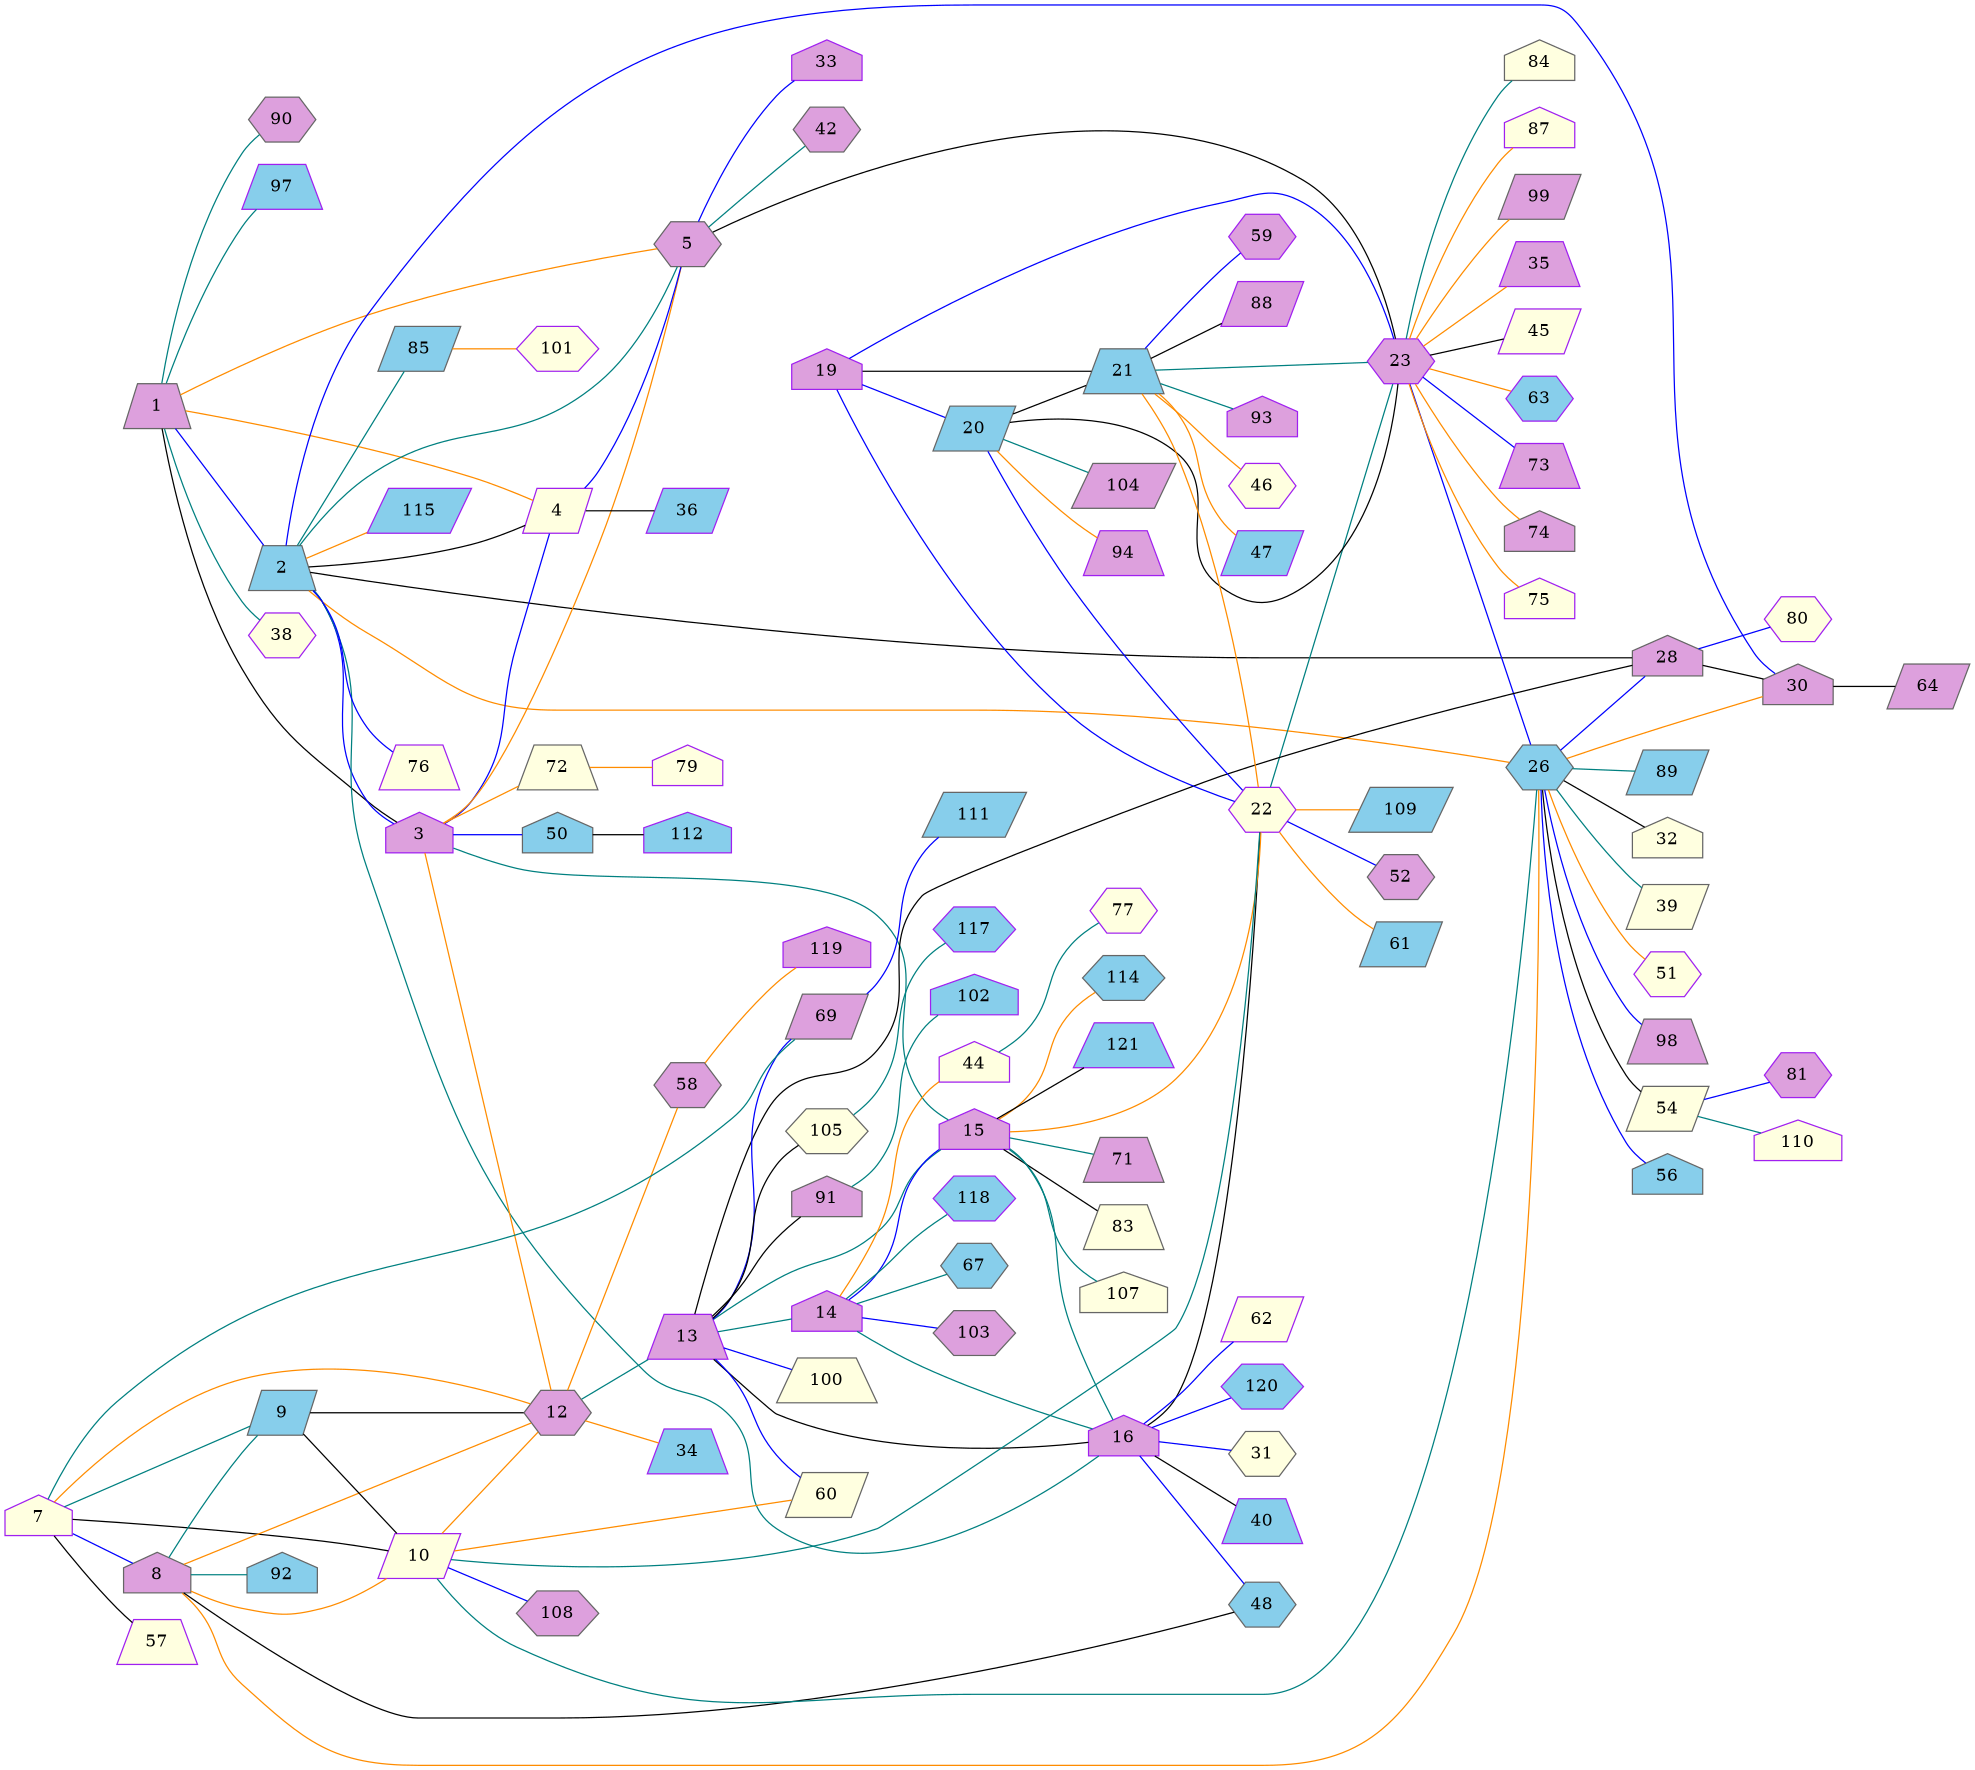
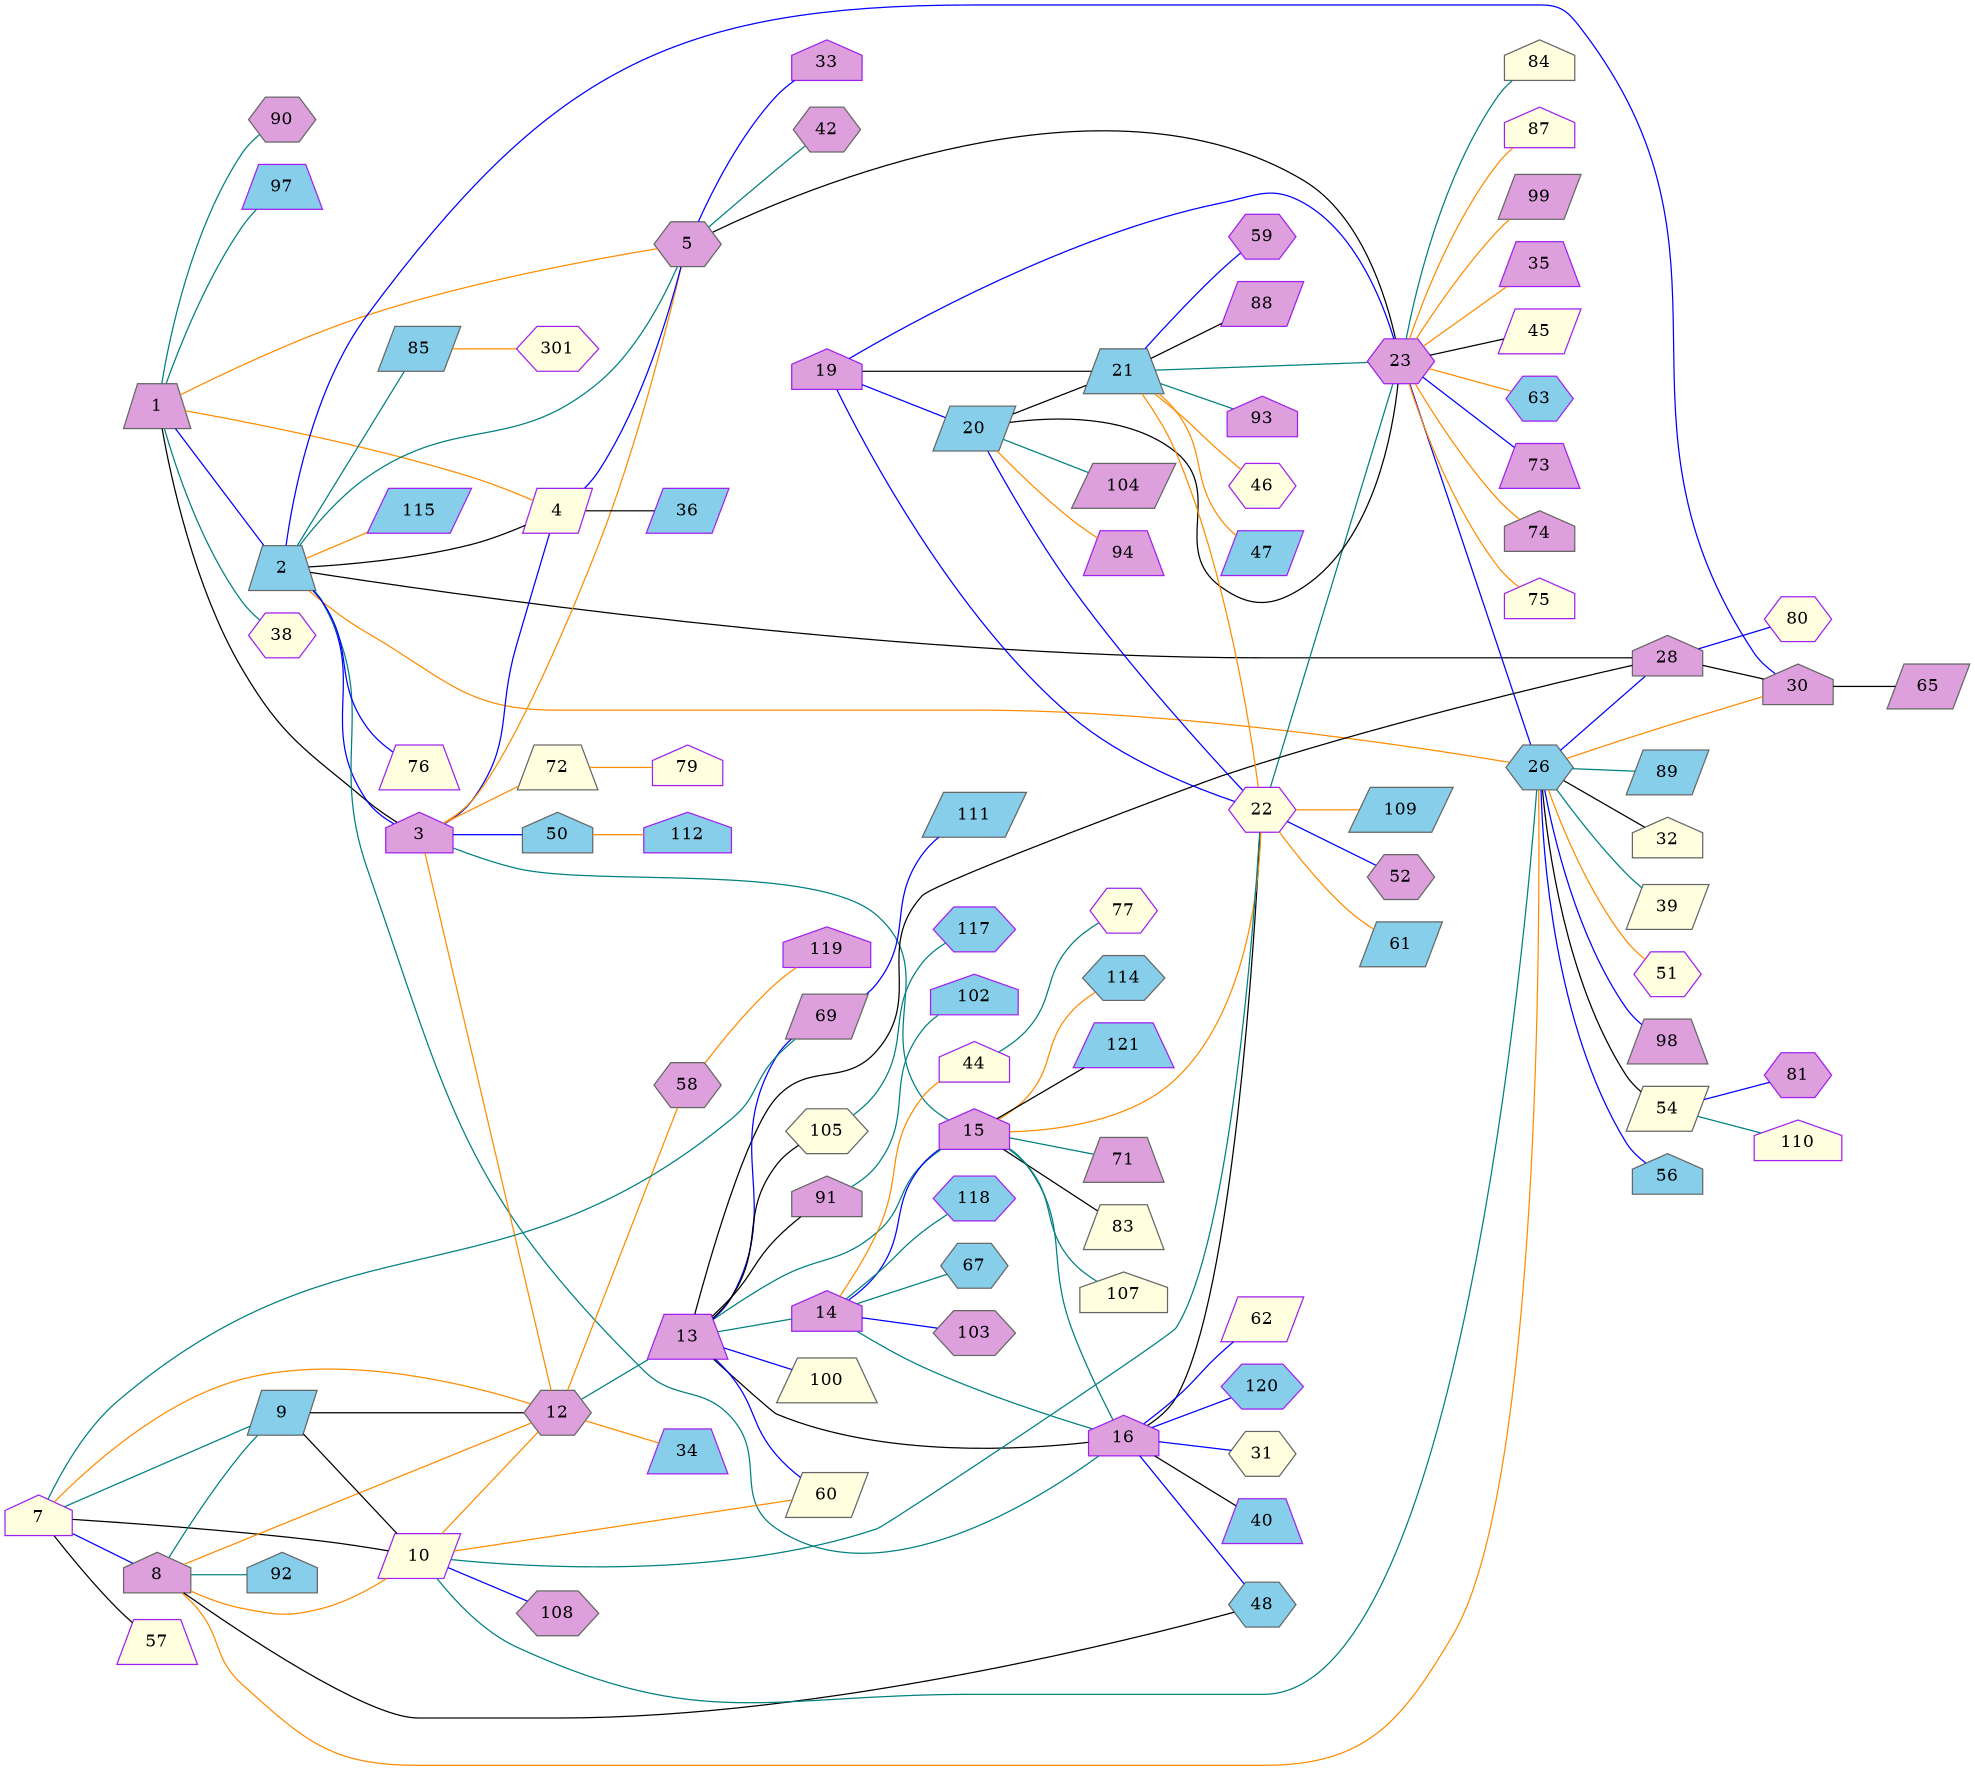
  graph {
    rankdir=LR
    node [color=purple fillcolor=plum shape=hexagon style=filled]
    edge [color=darkorange]
    1 [color=gray40 shape=trapezium super="+6"]
    2 [color=gray40 fillcolor=skyblue shape=trapezium super="+25"]
    3 [shape=house super="+113"]
    4 [fillcolor=lightyellow shape=parallelogram super="+82"]
    5 [color=gray40 super="+55"]
    38 [fillcolor=lightyellow]
    90 [color=gray40]
    97 [fillcolor=skyblue shape=trapezium]
    16 [shape=house super="+17"]
    26 [color=gray40 fillcolor=skyblue super="+27"]
    28 [color=gray40 shape=house super="+29"]
    30 [color=gray40 shape=house super="+41"]
    76 [fillcolor=lightyellow shape=trapezium]
    85 [color=gray40 fillcolor=skyblue shape=parallelogram]
    115 [fillcolor=skyblue shape=parallelogram]
    12 [color=gray40 super="+96"]
    15 [shape=house super="+68"]
    50 [color=gray40 fillcolor=skyblue shape=house]
    72 [color=gray40 fillcolor=lightyellow shape=trapezium]
    36 [fillcolor=skyblue shape=parallelogram]
    23 [super="+24"]
    33 [shape=house]
    42 [color=gray40]
    48 [color=gray40 fillcolor=skyblue]
    22 [fillcolor=lightyellow super="+95"]
    31 [color=gray40 fillcolor=lightyellow]
    40 [fillcolor=skyblue shape=trapezium]
    62 [fillcolor=lightyellow shape=parallelogram]
    120 [fillcolor=skyblue]
    32 [color=gray40 fillcolor=lightyellow shape=house]
    39 [color=gray40 fillcolor=lightyellow shape=parallelogram]
    51 [fillcolor=lightyellow]
    54 [color=gray40 fillcolor=lightyellow shape=parallelogram super="+70"]
    56 [color=gray40 fillcolor=skyblue shape=house]
    89 [color=gray40 fillcolor=skyblue shape=parallelogram]
    98 [color=gray40 shape=trapezium]
    80 [fillcolor=lightyellow]
-   64 [color=gray40 shape=parallelogram]
-   101 [fillcolor=lightyellow]
+   64 [color=gray40 shape=parallelogram label=65]
+   101 [fillcolor=lightyellow label=301]
    13 [shape=trapezium super="+18"]
    34 [fillcolor=skyblue shape=trapezium super="+116"]
    58 [color=gray40]
    71 [color=gray40 shape=trapezium super="+106"]
    83 [color=gray40 fillcolor=lightyellow shape=trapezium]
    107 [color=gray40 fillcolor=lightyellow shape=house]
    114 [color=gray40 fillcolor=skyblue]
    121 [fillcolor=skyblue shape=trapezium]
    112 [fillcolor=skyblue shape=house]
    79 [fillcolor=lightyellow shape=house]
    35 [shape=trapezium]
    45 [fillcolor=lightyellow shape=parallelogram]
    63 [fillcolor=skyblue]
    73 [shape=trapezium]
    74 [color=gray40 shape=house]
    75 [fillcolor=lightyellow shape=house]
    84 [color=gray40 fillcolor=lightyellow shape=house]
    87 [fillcolor=lightyellow shape=house]
    99 [color=gray40 shape=parallelogram]
    7 [fillcolor=lightyellow shape=house super="+78"]
    8 [color=gray40 shape=house super="+11"]
    9 [color=gray40 fillcolor=skyblue shape=parallelogram super="+37"]
    10 [fillcolor=lightyellow shape=parallelogram super="+43"]
    57 [fillcolor=lightyellow shape=trapezium]
    69 [color=gray40 shape=parallelogram]
    92 [color=gray40 fillcolor=skyblue shape=house]
    60 [color=gray40 fillcolor=lightyellow shape=parallelogram super="+66"]
    108 [color=gray40]
    111 [color=gray40 fillcolor=skyblue shape=parallelogram]
    52 [color=gray40]
    61 [color=gray40 fillcolor=skyblue shape=parallelogram]
    109 [color=gray40 fillcolor=skyblue shape=parallelogram]
    14 [shape=house super="+49"]
    91 [color=gray40 shape=house]
    100 [color=gray40 fillcolor=lightyellow shape=trapezium]
    105 [color=gray40 fillcolor=lightyellow]
    119 [shape=house]
    44 [fillcolor=lightyellow shape=house]
    67 [color=gray40 fillcolor=skyblue]
    103 [color=gray40]
    118 [fillcolor=skyblue]
    102 [fillcolor=skyblue shape=house]
    117 [fillcolor=skyblue]
    77 [fillcolor=lightyellow]
    20 [color=gray40 fillcolor=skyblue shape=parallelogram super="+65"]
    21 [color=gray40 fillcolor=skyblue shape=trapezium super="+53"]
    94 [shape=trapezium]
    104 [color=gray40 shape=parallelogram]
    19 [shape=house]
    46 [fillcolor=lightyellow]
    47 [fillcolor=skyblue shape=parallelogram]
    59
    88 [shape=parallelogram]
    93 [shape=house]
    81 [super="+86"]
    110 [fillcolor=lightyellow shape=house]
    1 -- 2 [color=blue weight=2]
    1 -- 3 [color=black weight=2]
    1 -- 4 [weight=2]
    1 -- 5 [weight=2]
    1 -- 38 [color=teal]
    1 -- 90 [color=teal]
    1 -- 97 [color=teal]
    2 -- 3 [color=blue]
    2 -- 4 [color=black]
    2 -- 5 [color=teal]
    2 -- 16 [color=teal]
    2 -- 26 [weight=2]
    2 -- 28 [color=black weight=2]
    2 -- 30 [color=blue]
    2 -- 76 [color=blue]
    2 -- 85 [color=teal]
    2 -- 115
    3 -- 4 [color=blue]
    3 -- 5
    3 -- 12
    3 -- 15 [color=teal]
    3 -- 50 [color=blue]
    3 -- 72
    4 -- 5 [color=blue]
    4 -- 36 [color=black]
    5 -- 23 [color=black]
    5 -- 33 [color=blue]
    5 -- 42 [color=teal]
    16 -- 48 [color=blue]
    16 -- 22 [color=black]
    16 -- 31 [color=blue]
    16 -- 40 [color=black]
    16 -- 62 [color=blue]
    16 -- 120 [color=blue]
    26 -- 28 [color=blue weight=4]
    26 -- 30 [weight=2]
    26 -- 32 [color=black]
    26 -- 39 [color=teal]
    26 -- 51
    26 -- 54 [color=black]
    26 -- 56 [color=blue]
    26 -- 89 [color=teal]
    26 -- 98 [color=blue]
    28 -- 30 [color=black weight=2]
    28 -- 80 [color=blue]
    30 -- 64 [color=black]
    85 -- 101
    12 -- 13 [color=teal]
    12 -- 34
    12 -- 58
    15 -- 16 [color=teal weight=2]
    15 -- 22
    15 -- 71 [color=teal]
    15 -- 83 [color=black]
    15 -- 107 [color=teal]
    15 -- 114
    15 -- 121 [color=black]
-   50 -- 112 [color=black]
+   50 -- 112
    72 -- 79
    23 -- 26 [color=blue]
    23 -- 35
    23 -- 45 [color=black]
    23 -- 63
    23 -- 73 [color=blue]
    23 -- 74
    23 -- 75
    23 -- 84 [color=teal]
    23 -- 87
    23 -- 99
    22 -- 23 [color=teal weight=2]
    22 -- 52 [color=blue]
    22 -- 61
    22 -- 109
    54 -- 81 [color=blue]
    54 -- 110 [color=teal]
    13 -- 16 [color=black weight=4]
    13 -- 28 [color=black]
    13 -- 15 [color=teal weight=2]
    13 -- 69 [color=blue]
    13 -- 60 [color=blue]
    13 -- 14 [color=teal weight=2]
    13 -- 91 [color=black]
    13 -- 100 [color=blue]
    13 -- 105 [color=black]
    58 -- 119
    7 -- 12
    7 -- 8 [color=blue weight=2]
    7 -- 9 [color=teal]
    7 -- 10 [color=black]
    7 -- 57 [color=black]
    7 -- 69 [color=teal]
    8 -- 26
    8 -- 12 [weight=2]
    8 -- 48 [color=black]
    8 -- 9 [color=teal weight=2]
    8 -- 10 [weight=2]
    8 -- 92 [color=teal]
    9 -- 12 [color=black]
    9 -- 10 [color=black]
    10 -- 26 [color=teal]
    10 -- 12
    10 -- 22 [color=teal]
    10 -- 60
    10 -- 108 [color=blue]
    69 -- 111 [color=blue]
    14 -- 16 [color=teal weight=2]
    14 -- 15 [color=blue]
    14 -- 44
    14 -- 67 [color=teal]
    14 -- 103 [color=blue]
    14 -- 118 [color=teal]
    91 -- 102 [color=teal]
    105 -- 117 [color=teal]
    44 -- 77 [color=teal]
    20 -- 23 [color=black weight=2]
    20 -- 22 [color=blue]
    20 -- 21 [color=black]
    20 -- 94
    20 -- 104 [color=teal]
    21 -- 23 [color=teal weight=2]
    21 -- 22
    21 -- 46
    21 -- 47
    21 -- 59 [color=blue]
    21 -- 88 [color=black]
    21 -- 93 [color=teal]
    19 -- 23 [color=blue weight=2]
    19 -- 22 [color=blue]
    19 -- 20 [color=blue]
    19 -- 21 [color=black]
  }
